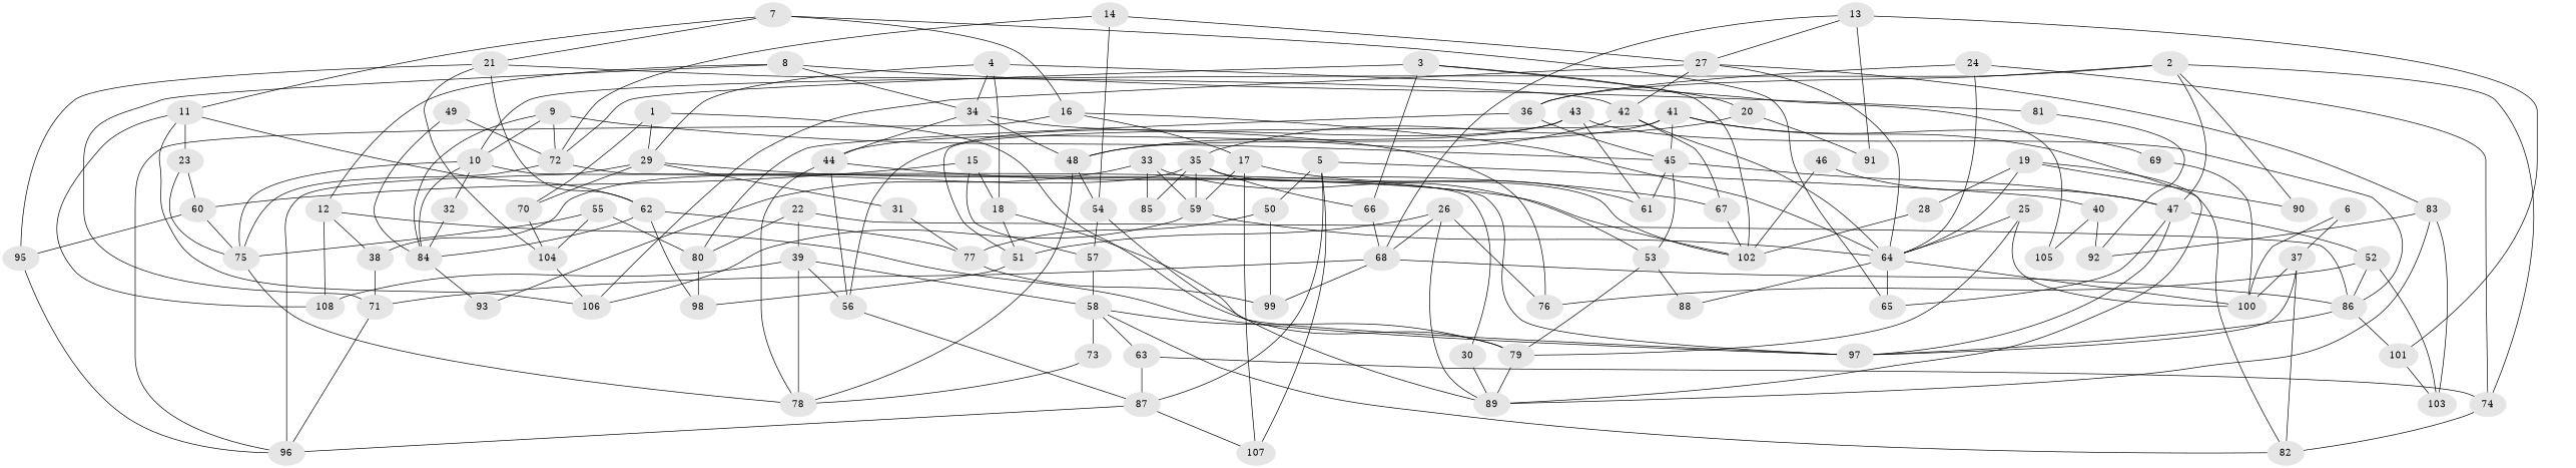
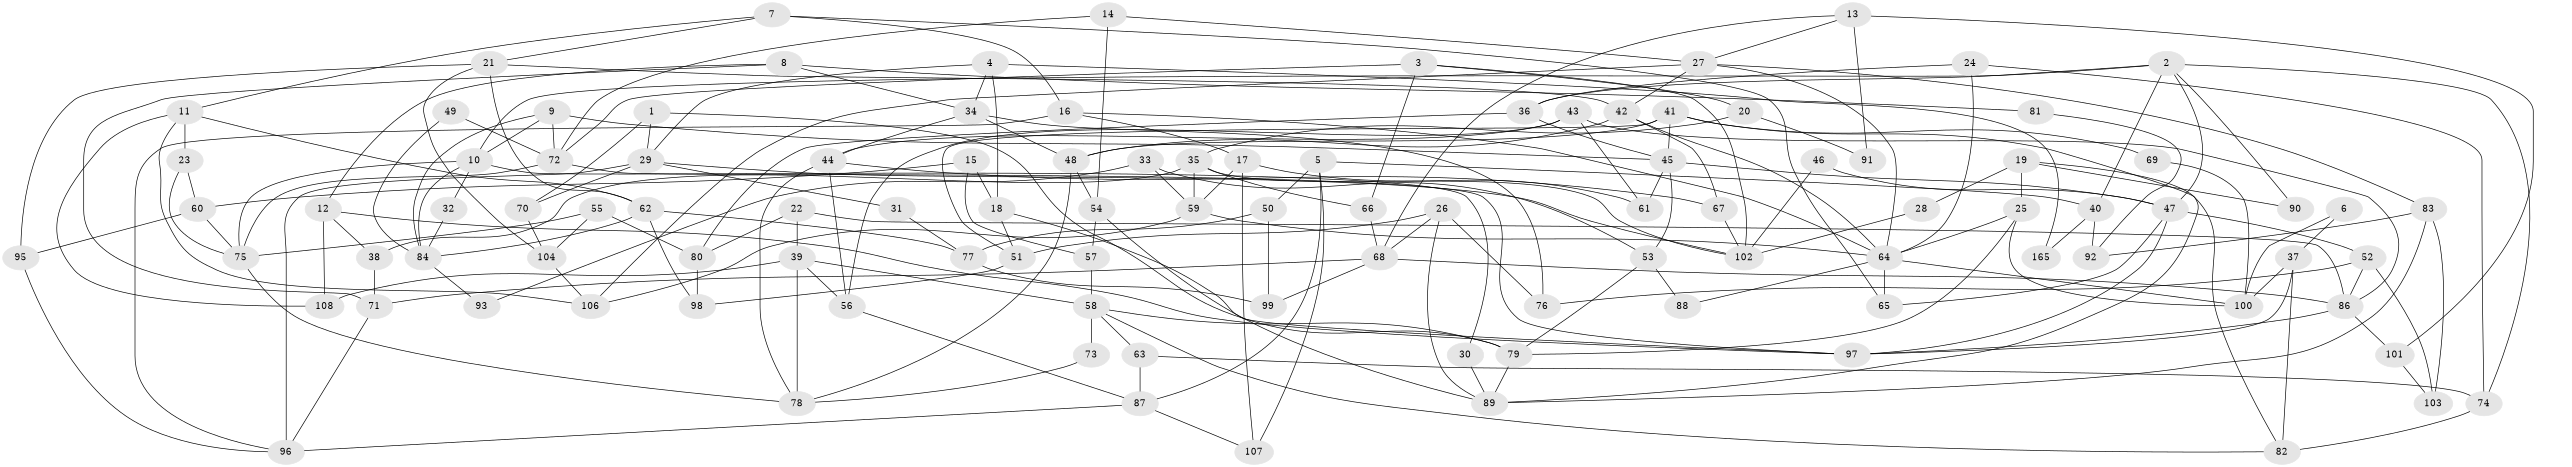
  graph {
    node [color=gray90 style=filled]
    1
    29
    70
    79
    102
    96
    31
    104
    89
    2
    10
    36
    40
    74
    90
    47
    84
    30
    32
    75
    45
    80
-   105
+   105 [label=165]
    92
    82
    3
    20
    66
    72
    91
    35
    68
    97
    4
    18
    34
    51
    76
    44
    48
    5
    50
    87
    107
    77
    99
    6
    37
    100
    7
    11
    16
    21
    65
    23
    62
    106
    108
    17
    64
    42
    95
    8
    12
    71
    81
    38
    9
    61
    53
    93
    49
    78
    60
    98
    13
    27
    101
    83
    86
    103
    14
    54
    57
    15
    58
    59
    88
    19
    25
    28
-   85
    67
    22
    39
    56
    24
    26
    33
    63
    73
    52
    41
    69
    43
    46
    55
    1 -- 29
    1 -- 70
    1 -- 79
    29 -- 70
    29 -- 102
    29 -- 96
    29 -- 31
    70 -- 104
    79 -- 89
    31 -- 77
    104 -- 106
    2 -- 10
    2 -- 36
+   2 -- 40
    2 -- 74
    2 -- 90
    2 -- 47
    10 -- 84
    10 -- 30
    10 -- 32
    10 -- 75
    36 -- 45
    36 -- 80
    40 -- 105
    40 -- 92
    74 -- 82
    47 -- 97
    47 -- 65
    47 -- 52
    84 -- 93
    30 -- 89
    32 -- 84
    75 -- 78
    45 -- 47
    45 -- 61
    45 -- 53
    80 -- 98
    3 -- 102
    3 -- 20
    3 -- 66
    3 -- 72
    20 -- 91
    20 -- 35
    66 -- 68
    72 -- 75
    72 -- 97
    35 -- 102
    35 -- 66
    35 -- 38
    35 -- 59
-   35 -- 85
    68 -- 99
    68 -- 71
    68 -- 86
    4 -- 29
    4 -- 105
    4 -- 18
    4 -- 34
    18 -- 97
    18 -- 51
    34 -- 76
    34 -- 44
    34 -- 48
    51 -- 98
    44 -- 78
    44 -- 67
    44 -- 56
    48 -- 78
    48 -- 54
    5 -- 40
    5 -- 50
    5 -- 87
    5 -- 107
    50 -- 77
    50 -- 99
    87 -- 96
    87 -- 107
    77 -- 99
    6 -- 37
    6 -- 100
    37 -- 82
    37 -- 97
    37 -- 100
    7 -- 11
    7 -- 16
    7 -- 21
    7 -- 65
    11 -- 23
    11 -- 62
    11 -- 106
    11 -- 108
    16 -- 96
    16 -- 17
    16 -- 64
    21 -- 104
    21 -- 62
    21 -- 42
    21 -- 95
    23 -- 75
    23 -- 60
    62 -- 84
    62 -- 77
    62 -- 98
    17 -- 107
    17 -- 61
    17 -- 59
    64 -- 100
    64 -- 65
    64 -- 88
    42 -- 48
    42 -- 64
    42 -- 67
    95 -- 96
    8 -- 34
    8 -- 12
    8 -- 71
    8 -- 81
    12 -- 97
    12 -- 108
    12 -- 38
    71 -- 96
    81 -- 92
    38 -- 71
    9 -- 10
    9 -- 84
    9 -- 45
    9 -- 72
    53 -- 79
    53 -- 88
    49 -- 84
    49 -- 72
    60 -- 75
    60 -- 95
    13 -- 91
    13 -- 68
    13 -- 27
    13 -- 101
    27 -- 106
    27 -- 64
    27 -- 42
    27 -- 83
    101 -- 103
    83 -- 89
    83 -- 92
    83 -- 103
    86 -- 97
    86 -- 101
    14 -- 72
    14 -- 27
    14 -- 54
    54 -- 89
    54 -- 57
    57 -- 58
    15 -- 18
    15 -- 60
    15 -- 57
    58 -- 79
    58 -- 82
    58 -- 63
    58 -- 73
    59 -- 106
    59 -- 64
    19 -- 90
    19 -- 82
-   19 -- 64
+   19 -- 25
    19 -- 28
    25 -- 79
    25 -- 100
    25 -- 64
    28 -- 102
    67 -- 102
    22 -- 80
    22 -- 86
    22 -- 39
    39 -- 108
    39 -- 78
    39 -- 58
    39 -- 56
    56 -- 87
    24 -- 36
    24 -- 74
    24 -- 64
    26 -- 89
    26 -- 68
    26 -- 51
    26 -- 76
    33 -- 53
    33 -- 93
    33 -- 59
-   33 -- 85
    63 -- 74
    63 -- 87
    73 -- 78
    52 -- 76
    52 -- 86
    52 -- 103
    41 -- 89
    41 -- 45
    41 -- 51
    41 -- 48
    41 -- 69
    69 -- 100
    43 -- 44
    43 -- 61
    43 -- 86
    43 -- 56
    46 -- 102
    46 -- 47
    55 -- 104
    55 -- 75
    55 -- 80
  }
